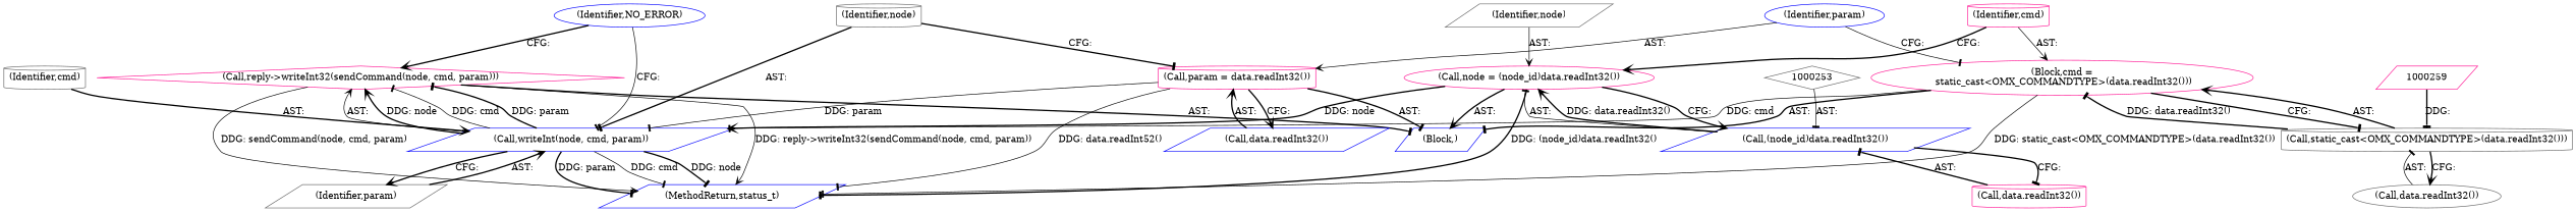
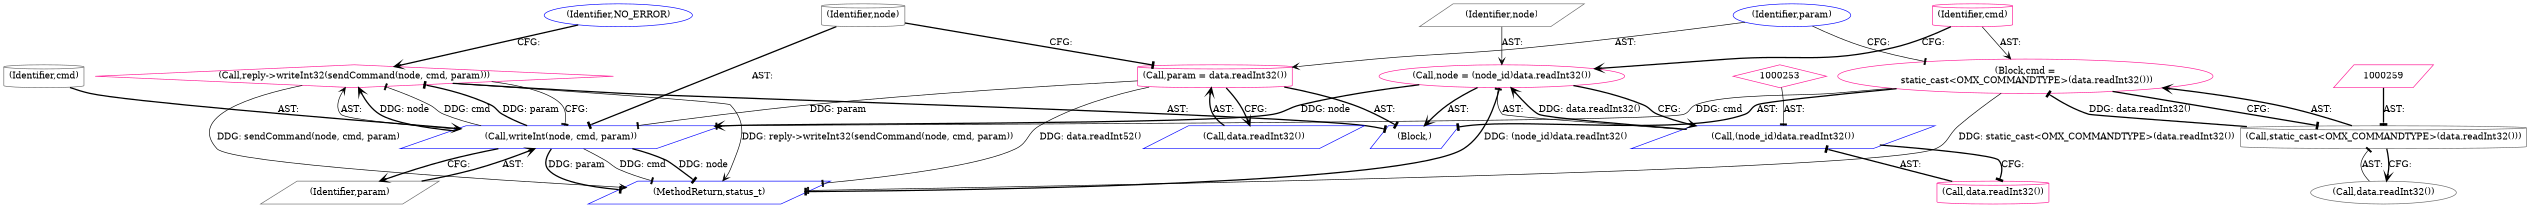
  digraph {
    node [color=deeppink shape=parallelogram]
    edge [arrowhead=tee style=bold]
    n1 [label="(Call,reply->writeInt32(sendCommand(node, cmd, param)))" shape=diamond]
    n2 [color=blue label="(Call,writeInt(node, cmd, param))"]
    n3 [color=blue label="(Block,)"]
    n4 [color=blue label="(MethodReturn,status_t)"]
    n5 [color=gray40 label="(Identifier,param)"]
    n6 [label="(Call,node = (node_id)data.readInt32())" shape=ellipse]
    n7 [color=blue label="(Call,(node_id)data.readInt32())"]
    n8 [label="(Call,data.readInt32())" shape=cylinder]
    n9 [label="(Block,cmd =\n static_cast<OMX_COMMANDTYPE>(data.readInt32()))" shape=ellipse]
    n10 [color=gray40 label="(Call,static_cast<OMX_COMMANDTYPE>(data.readInt32()))" shape=cylinder]
    n11 [color=gray40 label="(Call,data.readInt32())" shape=ellipse]
    n12 [label="(Call,param = data.readInt32())" shape=cylinder]
    n13 [color=blue label="(Call,data.readInt32())"]
    n14 [label="(Identifier,cmd)" shape=cylinder]
    n15 [color=gray40 label="(Identifier,node)"]
    n16 [color=blue label="(Identifier,NO_ERROR)" shape=ellipse]
    n17 [color=gray40 label="(Identifier,node)" shape=cylinder]
    n18 [color=blue label="(Identifier,param)" shape=ellipse]
    n19 [color=gray40 label="(Identifier,cmd)" shape=cylinder]
-   1000253 [color=gray40 shape=diamond]
+   1000253 [shape=diamond]
    1000259
-   n16 -> n2 [label="CFG: " style=solid]
+   n1 -> n2 [label="CFG: " style=solid]
    n1 -> n3 [label="AST: "]
    n1 -> n4 [arrowhead=vee label="DDG: reply->writeInt32(sendCommand(node, cmd, param))" style=solid]
    n1 -> n4 [arrowhead=vee label="DDG: sendCommand(node, cmd, param)" style=solid]
    n2 -> n1 [arrowhead=vee label="AST: " style=solid]
    n2 -> n1 [arrowhead=vee label="DDG: node"]
    n2 -> n1 [label="DDG: cmd" style=solid]
    n2 -> n1 [label="DDG: param"]
    n2 -> n4 [label="DDG: param"]
    n2 -> n4 [label="DDG: cmd" style=solid]
    n2 -> n4 [label="DDG: node"]
    n2 -> n5 [arrowhead=vee label="CFG: "]
    n5 -> n2 [arrowhead=vee label="AST: "]
    n6 -> n2 [arrowhead=vee label="DDG: node"]
    n6 -> n3 [arrowhead=vee label="AST: "]
    n6 -> n4 [label="DDG: (node_id)data.readInt32()"]
    n6 -> n7 [arrowhead=vee label="CFG: "]
    n7 -> n6 [label="AST: " style=solid]
    n7 -> n6 [arrowhead=vee label="DDG: data.readInt32()"]
    n7 -> n8 [label="CFG: "]
    n8 -> n7 [label="AST: "]
    n9 -> n2 [label="DDG: cmd" style=solid]
    n9 -> n3 [label="AST: "]
    n9 -> n4 [label="DDG: static_cast<OMX_COMMANDTYPE>(data.readInt32())" style=solid]
    n9 -> n10 [label="CFG: "]
    n10 -> n9 [arrowhead=vee label="AST: "]
    n10 -> n9 [label="DDG: data.readInt32()"]
    n10 -> n11 [arrowhead=vee label="CFG: "]
    n11 -> n10 [label="AST: " style=solid]
    n12 -> n2 [label="DDG: param" style=solid]
    n12 -> n3 [label="AST: "]
    n12 -> n4 [label="DDG: data.readInt52()" style=solid]
    n12 -> n13 [arrowhead=vee label="CFG: "]
    n13 -> n12 [arrowhead=vee label="AST: "]
    n14 -> n6 [arrowhead=vee label="CFG: "]
    n14 -> n9 [arrowhead=vee label="AST: " style=solid]
    n15 -> n6 [arrowhead=vee label="AST: " style=solid]
    n16 -> n1 [arrowhead=vee label="CFG: "]
    n17 -> n2 [label="AST: "]
    n17 -> n12 [label="CFG: "]
    n18 -> n9 [label="CFG: " style=solid]
    n18 -> n12 [arrowhead=vee label="AST: " style=solid]
    n19 -> n2 [arrowhead=vee label="AST: "]
    1000253 -> n7 [label="AST: " style=solid]
-   1000259 -> n10 [label="DDG: "]
+   1000259 -> n10 [label="AST: "]
  }
